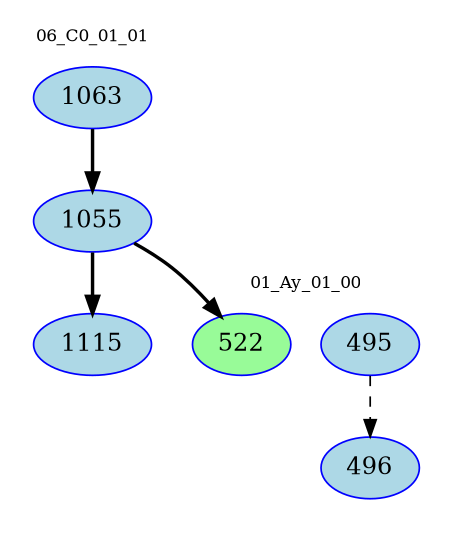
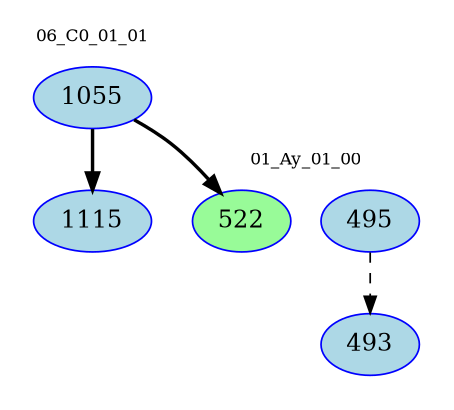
  digraph {
    node [color=blue fillcolor=lightblue style=filled]
    edge [color=black style=bold]
    n1 [label=495]
-   n2 [label=496]
+   n2 [label=493]
    n3 [fillcolor=palegreen label=522]
-   n4 [label=1063]
    n5 [label=1055]
    n6 [label=1115]
    subgraph cluster_1 {
      color=white
      fontsize=10
      label="01_Ay_01_00"
      n1
      n2
      n3
    }
    subgraph cluster_2 {
      color=white
      fontsize=10
      label="06_C0_01_01"
-     n4
      n5
      n6
    }
    n1 -> n2 [style=dashed]
-   n4 -> n5
    n5 -> n3
    n5 -> n6
  }
